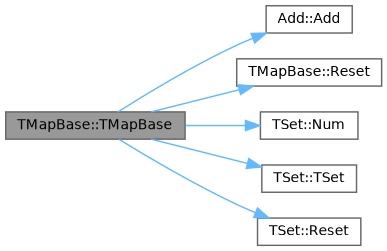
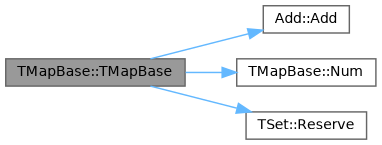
  digraph {
    rankdir=LR
    node [color=grey40 fillcolor=white fontname=Helvetica fontsize=10 shape=box style=filled]
    edge [color=steelblue1 fontname=Helvetica fontsize=10 labelfontname=Helvetica labelfontsize=10 style=solid]
    n1 [color=gray40 fillcolor=grey60 fontcolor=black height=0.2 label="TMapBase::TMapBase" width=0.4]
    n2 [height=0.2 label="Add::Add" width=0.4]
-   n3 [height=0.2 label="TMapBase::Reset" width=0.4]
-   n4 [height=0.2 label="TSet::Num" width=0.4]
-   n5 [height=0.2 label="TSet::TSet" width=0.4]
-   n6 [height=0.2 label="TSet::Reset" width=0.4]
+   n3 [height=0.2 label="TMapBase::Num" width=0.4]
+   n5 [height=0.2 label="TSet::Reserve" width=0.4]
    n1 -> n2
    n1 -> n3
-   n1 -> n4
    n1 -> n5
-   n1 -> n6
  }
